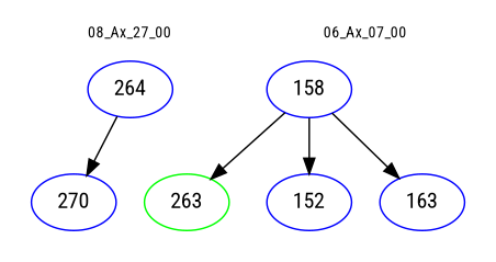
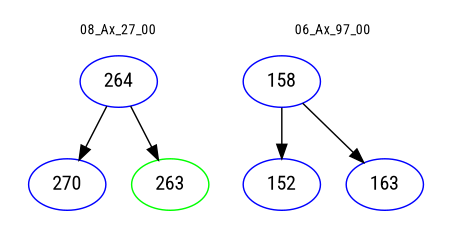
  digraph {
    fontname="Roboto Condensed"
    node [color=blue fontname="Roboto Condensed"]
    edge [color=black fontname="Roboto Condensed"]
    n1 [label=264]
    n2 [color=green label=263]
    n3 [label=270]
    n4 [label=158]
    n5 [label=152]
    n6 [label=163]
    subgraph cluster_1 {
      color=white
      fontsize=10
      label="08_Ax_27_00"
      n1
      n2
      n3
    }
    subgraph cluster_2 {
      color=white
      fontsize=10
-     label="06_Ax_07_00"
+     label="06_Ax_97_00"
      n4
      n5
      n6
    }
-   n4 -> n2
+   n1 -> n2
    n1 -> n3
    n4 -> n5
    n4 -> n6
  }
